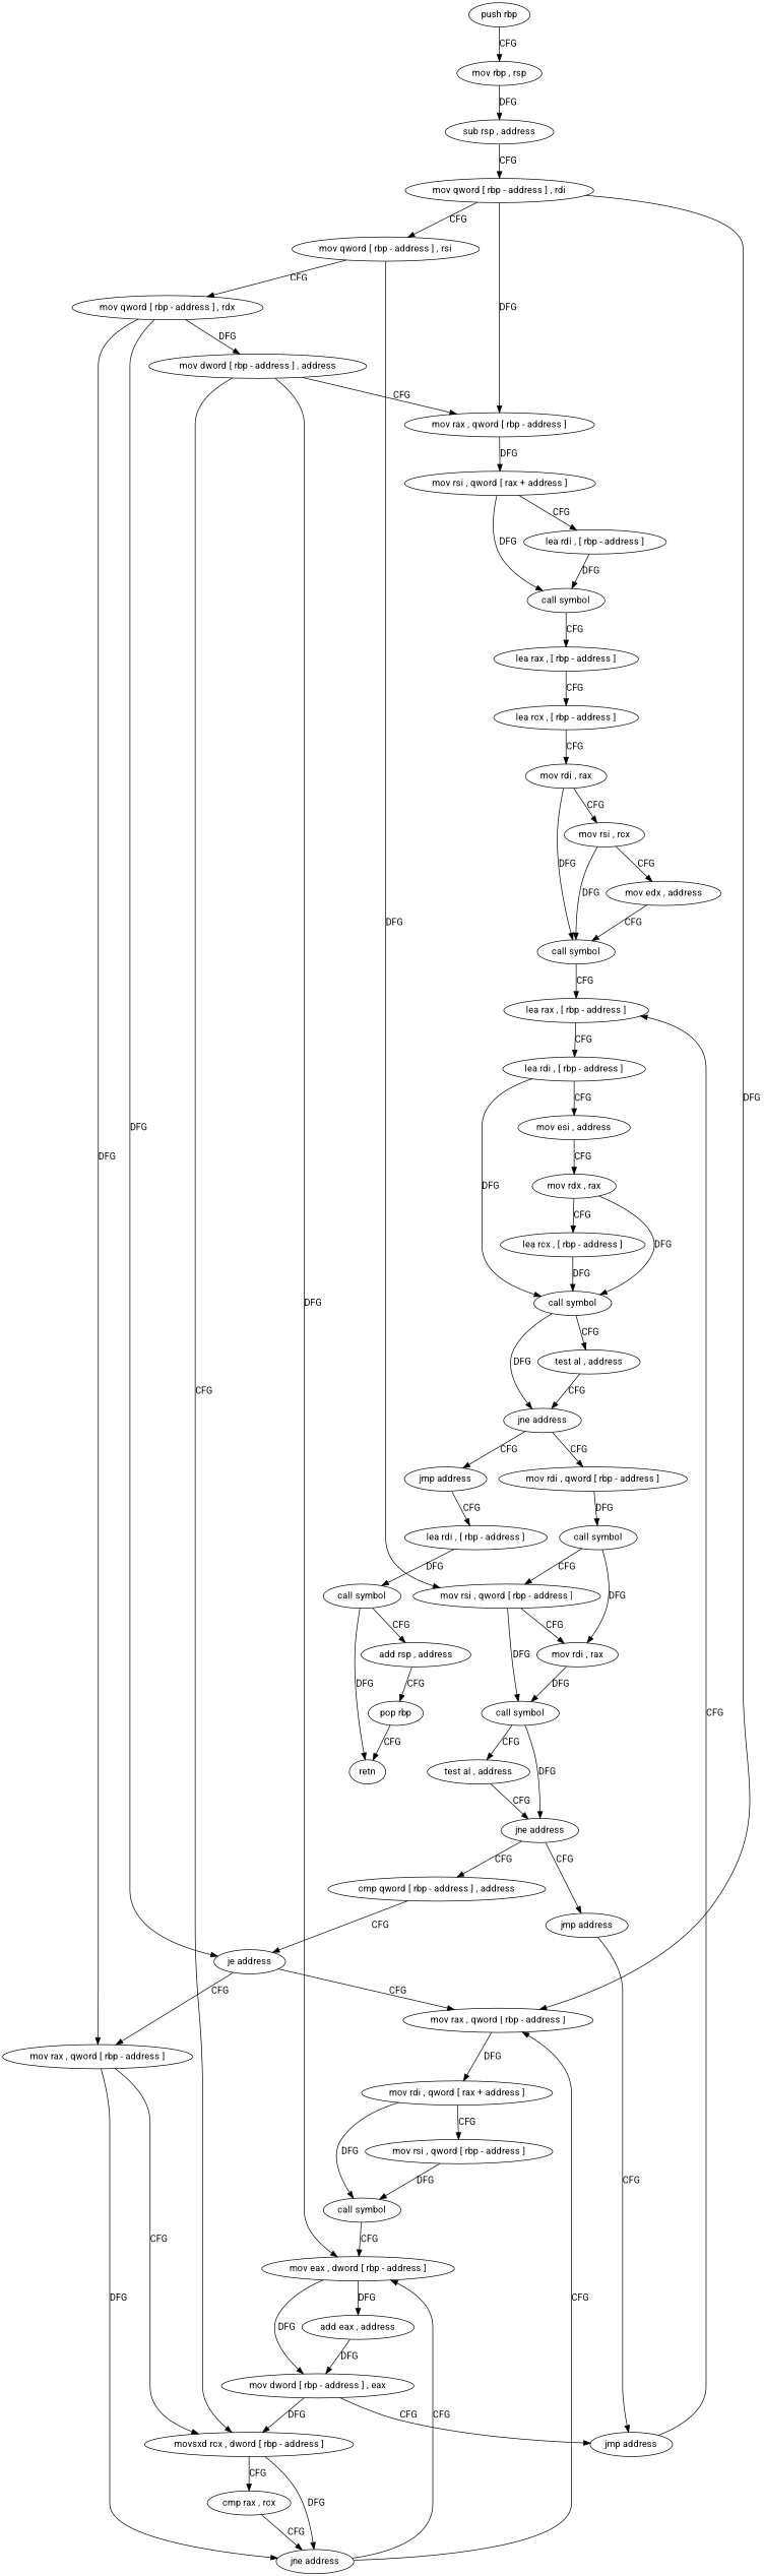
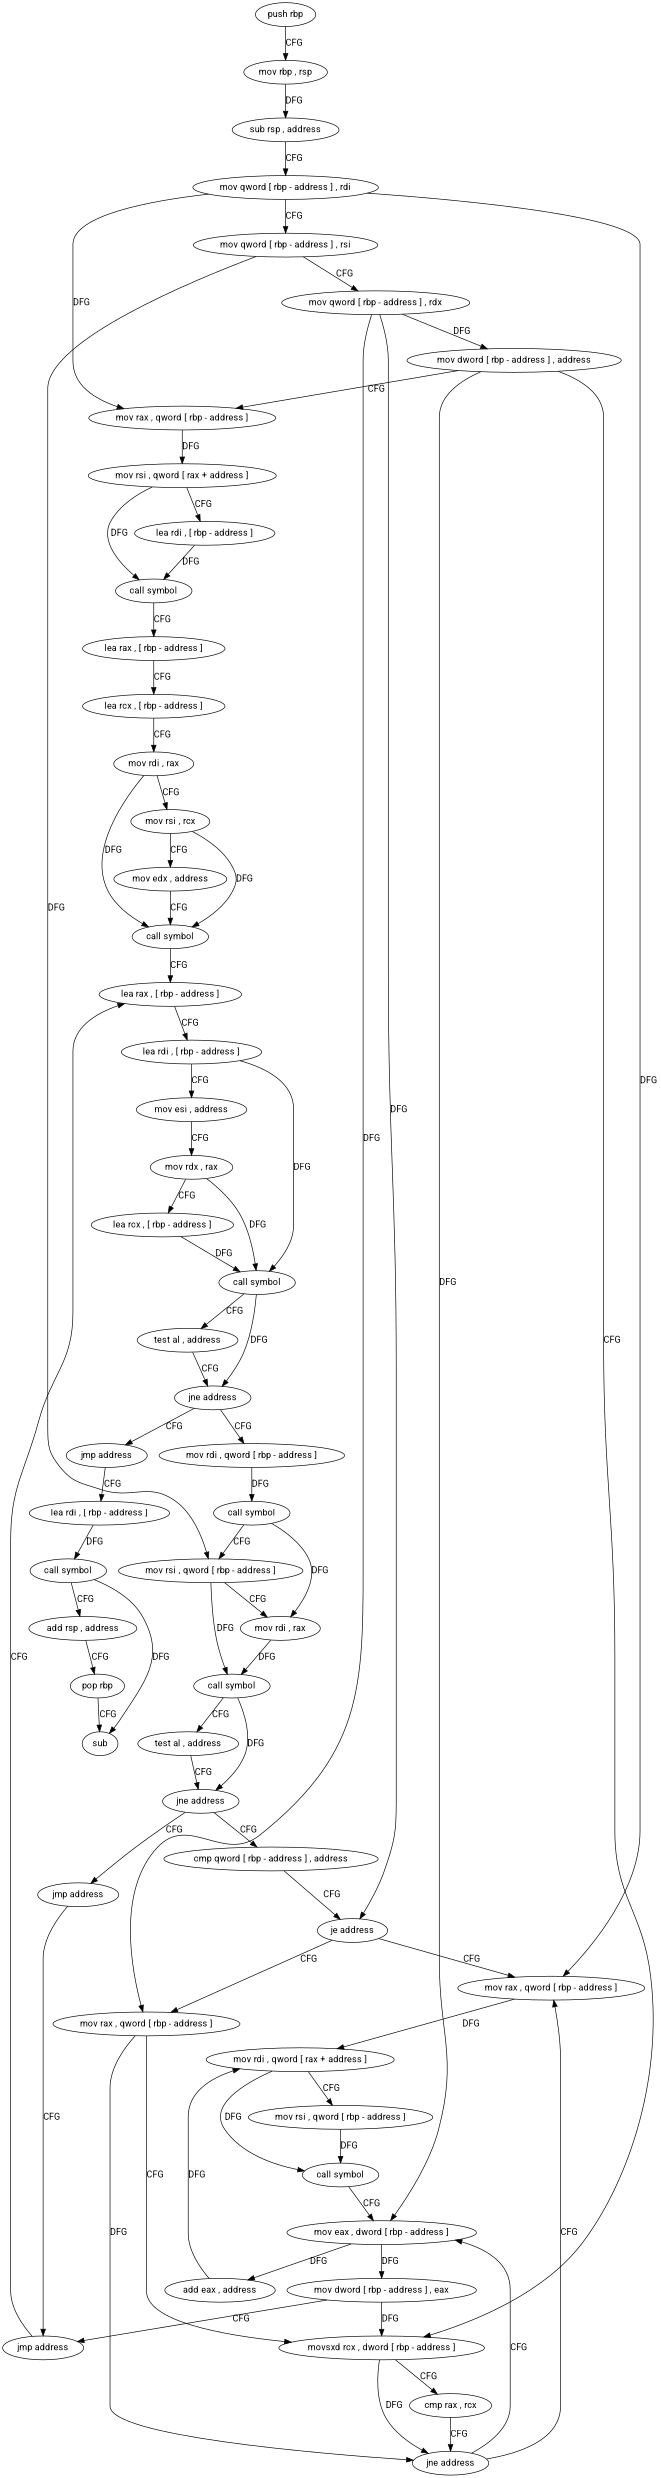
  digraph {
    fontname=Roboto
    node [fontname=Roboto]
    edge [fontname=Roboto]
    n1 [label="push rbp"]
    n2 [label="mov rbp , rsp"]
    n3 [label="sub rsp , address"]
    n4 [label="mov qword [ rbp - address ] , rdi"]
    n5 [label="mov qword [ rbp - address ] , rsi"]
    n6 [label="mov rax , qword [ rbp - address ]"]
    n7 [label="mov rax , qword [ rbp - address ]"]
    n8 [label="mov qword [ rbp - address ] , rdx"]
    n9 [label="mov rsi , qword [ rbp - address ]"]
    n10 [label="mov rsi , qword [ rax + address ]"]
    n11 [label="mov rdi , qword [ rax + address ]"]
    n12 [label="mov dword [ rbp - address ] , address"]
    n13 [label="je address"]
    n14 [label="mov rax , qword [ rbp - address ]"]
    n15 [label="mov rdi , rax"]
    n16 [label="call symbol"]
    n17 [label="mov eax , dword [ rbp - address ]"]
    n18 [label="movsxd rcx , dword [ rbp - address ]"]
    n19 [label="jne address"]
    n20 [label="add eax , address"]
    n21 [label="mov dword [ rbp - address ] , eax"]
    n22 [label="cmp rax , rcx"]
    n23 [label="lea rdi , [ rbp - address ]"]
    n24 [label="call symbol"]
    n25 [label="lea rax , [ rbp - address ]"]
    n26 [label="lea rcx , [ rbp - address ]"]
    n27 [label="mov rdi , rax"]
    n28 [label="mov rsi , rcx"]
    n29 [label="call symbol"]
    n30 [label="mov edx , address"]
    n31 [label="lea rax , [ rbp - address ]"]
    n32 [label="lea rdi , [ rbp - address ]"]
    n33 [label="mov esi , address"]
    n34 [label="call symbol"]
    n35 [label="mov rdi , qword [ rbp - address ]"]
    n36 [label="call symbol"]
    n37 [label="test al , address"]
    n38 [label="jne address"]
    n39 [label="cmp qword [ rbp - address ] , address"]
    n40 [label="jmp address"]
    n41 [label="jmp address"]
    n42 [label="jmp address"]
    n43 [label="lea rdi , [ rbp - address ]"]
    n44 [label="call symbol"]
    n45 [label="add rsp , address"]
-   n46 [label=retn]
+   n46 [label=sub]
    n47 [label="mov rsi , qword [ rbp - address ]"]
    n48 [label="call symbol"]
    n49 [label="pop rbp"]
    n50 [label="mov rdx , rax"]
    n51 [label="test al , address"]
    n52 [label="jne address"]
    n53 [label="lea rcx , [ rbp - address ]"]
    n1 -> n2 [label=CFG]
    n2 -> n3 [label=DFG]
    n3 -> n4 [label=CFG]
    n4 -> n5 [label=CFG]
    n4 -> n6 [label=DFG]
    n4 -> n7 [label=DFG]
    n5 -> n8 [label=CFG]
    n5 -> n9 [label=DFG]
    n6 -> n10 [label=DFG]
    n7 -> n11 [label=DFG]
    n8 -> n12 [label=DFG]
    n8 -> n13 [label=DFG]
    n8 -> n14 [label=DFG]
    n9 -> n15 [label=CFG]
    n9 -> n16 [label=DFG]
    n10 -> n23 [label=CFG]
    n10 -> n24 [label=DFG]
    n11 -> n47 [label=CFG]
    n11 -> n48 [label=DFG]
    n12 -> n6 [label=CFG]
    n12 -> n17 [label=DFG]
    n12 -> n18 [label=CFG]
    n13 -> n7 [label=CFG]
    n13 -> n14 [label=CFG]
    n14 -> n18 [label=CFG]
    n14 -> n19 [label=DFG]
    n15 -> n16 [label=DFG]
    n16 -> n37 [label=CFG]
    n16 -> n38 [label=DFG]
    n17 -> n20 [label=DFG]
    n17 -> n21 [label=DFG]
    n18 -> n19 [label=DFG]
    n18 -> n22 [label=CFG]
    n19 -> n7 [label=CFG]
    n19 -> n17 [label=CFG]
-   n20 -> n21 [label=DFG]
+   n20 -> n11 [label=DFG]
    n21 -> n18 [label=DFG]
    n21 -> n41 [label=CFG]
    n22 -> n19 [label=CFG]
    n23 -> n24 [label=DFG]
    n24 -> n25 [label=CFG]
    n25 -> n26 [label=CFG]
    n26 -> n27 [label=CFG]
    n27 -> n28 [label=CFG]
    n27 -> n29 [label=DFG]
    n28 -> n29 [label=DFG]
    n28 -> n30 [label=CFG]
    n29 -> n31 [label=CFG]
    n30 -> n29 [label=CFG]
    n31 -> n32 [label=CFG]
    n32 -> n33 [label=CFG]
    n32 -> n34 [label=DFG]
    n33 -> n50 [label=CFG]
    n34 -> n51 [label=CFG]
    n34 -> n52 [label=DFG]
    n35 -> n36 [label=DFG]
    n36 -> n9 [label=CFG]
    n36 -> n15 [label=DFG]
    n37 -> n38 [label=CFG]
    n38 -> n39 [label=CFG]
    n38 -> n40 [label=CFG]
    n39 -> n13 [label=CFG]
    n40 -> n41 [label=CFG]
    n41 -> n31 [label=CFG]
    n42 -> n43 [label=CFG]
    n43 -> n44 [label=DFG]
    n44 -> n45 [label=CFG]
    n44 -> n46 [label=DFG]
    n45 -> n49 [label=CFG]
    n47 -> n48 [label=DFG]
    n48 -> n17 [label=CFG]
    n49 -> n46 [label=CFG]
    n50 -> n34 [label=DFG]
    n50 -> n53 [label=CFG]
    n51 -> n52 [label=CFG]
    n52 -> n35 [label=CFG]
    n52 -> n42 [label=CFG]
    n53 -> n34 [label=DFG]
  }
